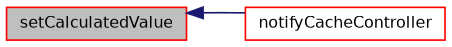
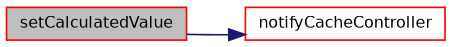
  digraph {
    rankdir=LR
    node [color=red fontname=Helvetica fontsize=10 shape=record style=filled]
    n1 [fillcolor=grey75 fontcolor=black height=0.2 label=setCalculatedValue width=0.4]
    n2 [fillcolor=white height=0.2 label=notifyCacheController width=0.4]
-   n2 -> n1 [color=midnightblue fontname=Helvetica fontsize=10 labelfontname=Helvetica labelfontsize=10 style=solid arrowhead=normal]
+   n1 -> n2 [color=midnightblue fontname=Helvetica fontsize=10 labelfontname=Helvetica labelfontsize=10 style=solid arrowhead=normal]
  }
